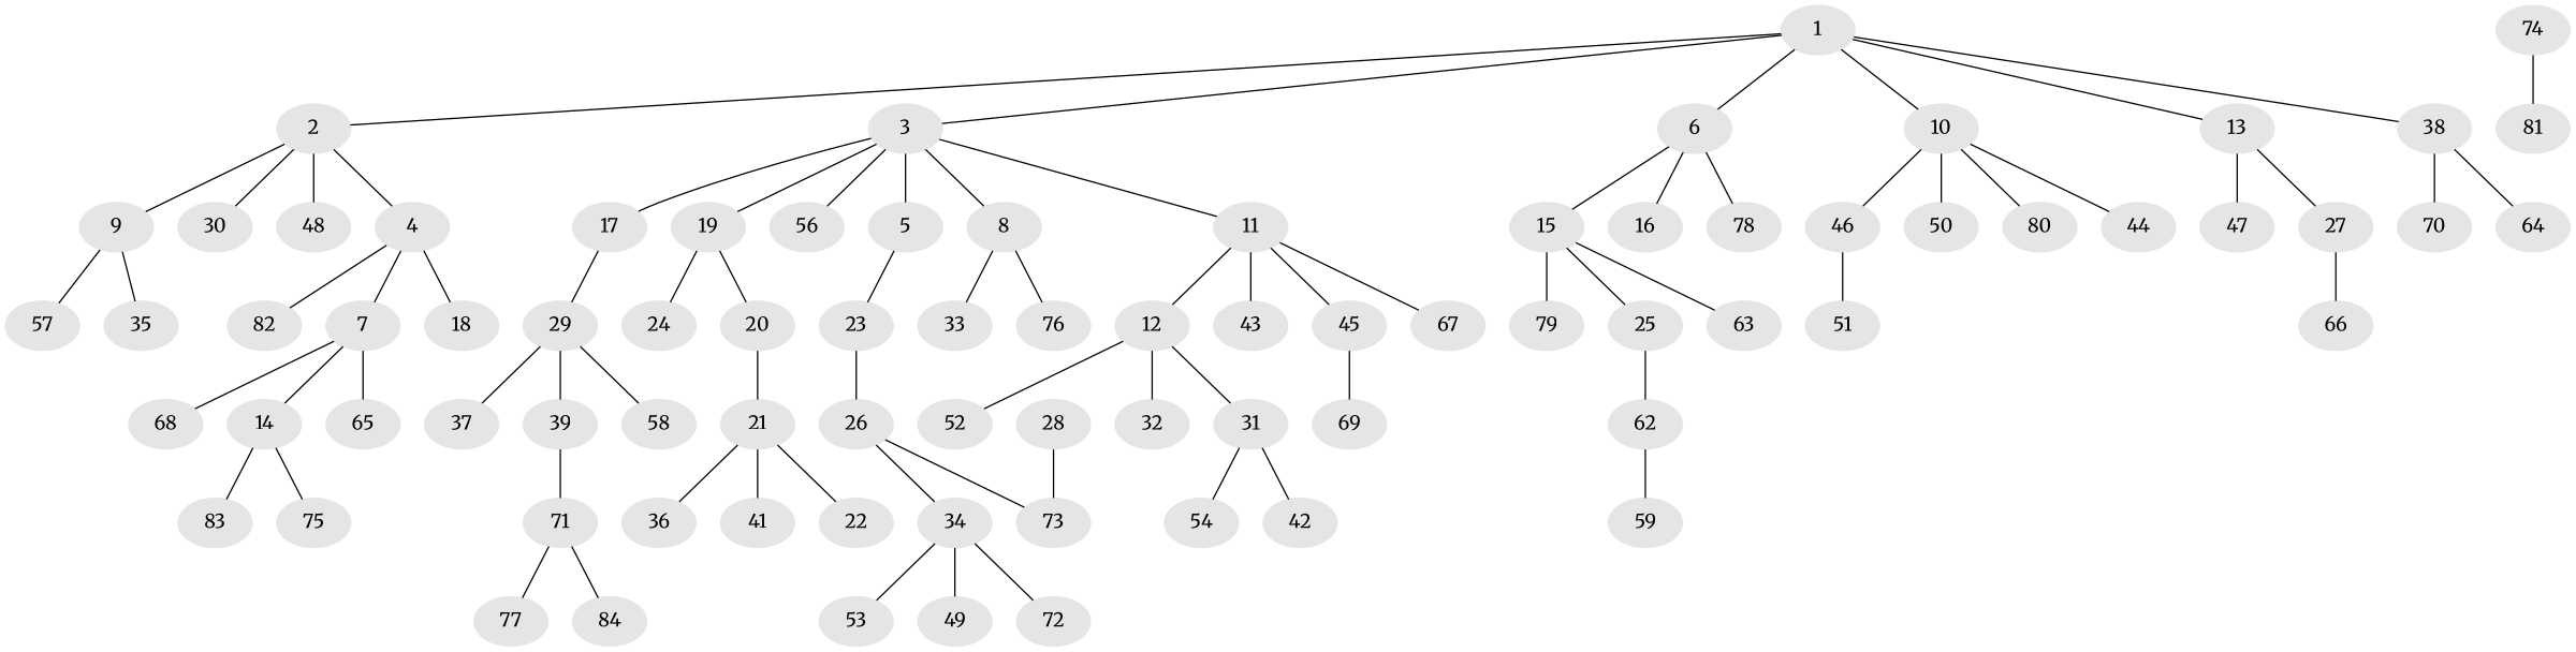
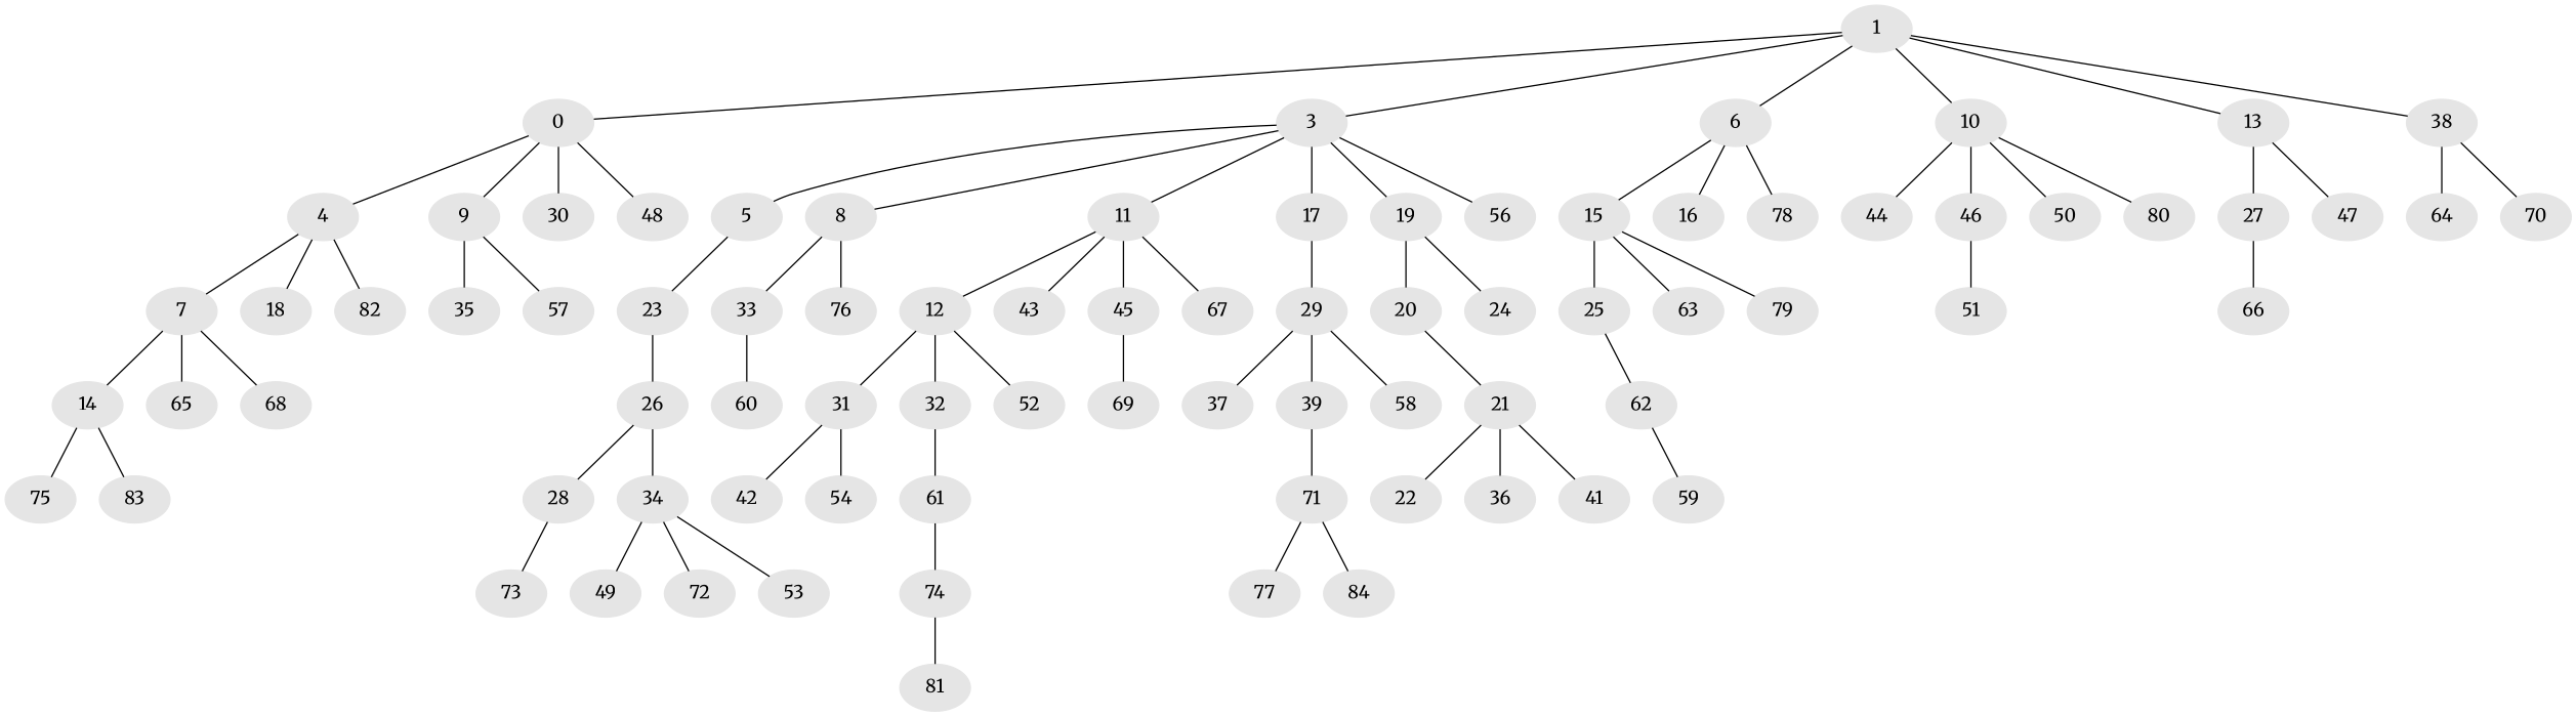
  graph {
    fontname=Merriweather
    node [color=gray90 fontname=Merriweather style=filled]
    edge [fontname=Merriweather]
    1
-   2
+   2 [label=0]
    3
    6
    10
    13
    38
    4
    9
    30
    48
    5
    8
    11
    17
    19
    56
    15
    16
    78
    44
    46
    50
    80
    27
    47
    64
    70
    7
    18
    82
    35
    57
    23
    33
    76
    12
    43
    45
    67
    29
    20
    24
    14
    65
    68
    26
    25
    63
    79
    75
    83
+   60
    51
    31
    32
    52
    69
    42
    54
+   61
    66
    62
    37
    39
    58
    21
    22
    36
    41
    28
    34
    59
    73
    49
    72
    53
    71
    74
    77
    84
    81
    1 -- 2
    1 -- 3
    1 -- 6
    1 -- 10
    1 -- 13
    1 -- 38
    2 -- 4
    2 -- 9
    2 -- 30
    2 -- 48
    3 -- 5
    3 -- 8
    3 -- 11
    3 -- 17
    3 -- 19
    3 -- 56
    6 -- 15
    6 -- 16
    6 -- 78
    10 -- 44
    10 -- 46
    10 -- 50
    10 -- 80
    13 -- 27
    13 -- 47
    38 -- 64
    38 -- 70
    4 -- 7
    4 -- 18
    4 -- 82
    9 -- 35
    9 -- 57
    5 -- 23
    8 -- 33
    8 -- 76
    11 -- 12
    11 -- 43
    11 -- 45
    11 -- 67
    17 -- 29
    19 -- 20
    19 -- 24
    15 -- 25
    15 -- 63
    15 -- 79
    46 -- 51
    27 -- 66
    7 -- 14
    7 -- 65
    7 -- 68
    23 -- 26
+   33 -- 60
    12 -- 31
    12 -- 32
    12 -- 52
    45 -- 69
    29 -- 37
    29 -- 39
    29 -- 58
    20 -- 21
    14 -- 75
    14 -- 83
-   26 -- 73
+   26 -- 28
    26 -- 34
    25 -- 62
    31 -- 42
    31 -- 54
+   32 -- 61
+   61 -- 74
    62 -- 59
    39 -- 71
    21 -- 22
    21 -- 36
    21 -- 41
    28 -- 73
    34 -- 49
    34 -- 72
    34 -- 53
    71 -- 77
    71 -- 84
    74 -- 81
  }
